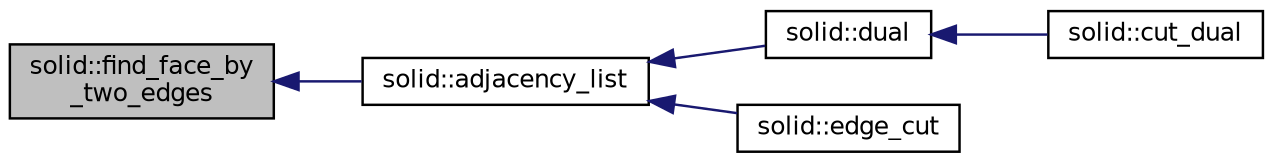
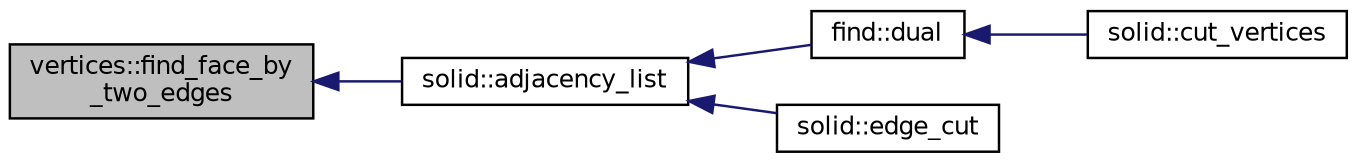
  digraph {
    rankdir=LR
    node [color=black fillcolor=white fontname=Helvetica fontsize=10 shape=record style=filled]
    edge [color=midnightblue dir=back fontname=Helvetica fontsize=10 labelfontname=Helvetica labelfontsize=10 style=solid]
-   n1 [fillcolor=grey75 fontcolor=black height=0.2 label="solid::find_face_by\l_two_edges" width=0.4]
+   n1 [fillcolor=grey75 fontcolor=black height=0.2 label="vertices::find_face_by\l_two_edges" width=0.4]
    n2 [height=0.2 label="solid::adjacency_list" width=0.4]
-   n3 [height=0.2 label="solid::dual" width=0.4]
+   n3 [height=0.2 label="find::dual" width=0.4]
    n4 [height=0.2 label="solid::edge_cut" width=0.4]
-   n5 [height=0.2 label="solid::cut_dual" width=0.4]
+   n5 [height=0.2 label="solid::cut_vertices" width=0.4]
    n1 -> n2
    n2 -> n3
    n2 -> n4
    n3 -> n5
  }
